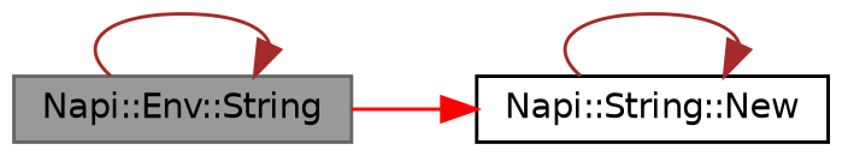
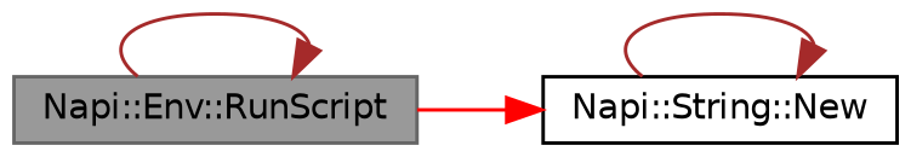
  digraph {
    rankdir=LR
    node [fontname=Helvetica fontsize=10 shape=box style=filled]
    edge [color=brown fontname=Helvetica fontsize=10 labelfontname=Helvetica labelfontsize=10 style=solid]
-   n1 [color=gray40 fillcolor=grey60 fontcolor=black height=0.2 label="Napi::Env::String" width=0.4]
+   n1 [color=gray40 fillcolor=grey60 fontcolor=black height=0.2 label="Napi::Env::RunScript" width=0.4]
    n2 [color=black fillcolor=white height=0.2 label="Napi::String::New" width=0.4]
    n1 -> n1
    n1 -> n2 [color=red]
    n2 -> n2
  }
